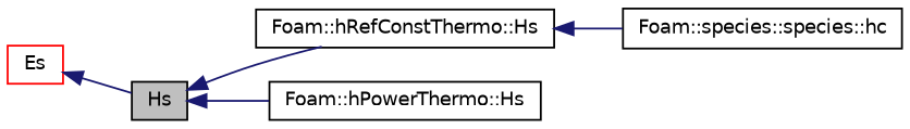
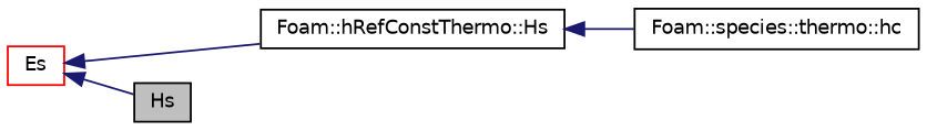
  digraph {
    rankdir=LR
    node [color=black fontname=Helvetica fontsize=10 shape=record]
    edge [color=midnightblue dir=back fontname=Helvetica fontsize=10 labelfontname=Helvetica labelfontsize=10 style=solid]
    n1 [fillcolor=grey75 fontcolor=black height=0.2 label=Hs style=filled width=0.4]
    n2 [height=0.2 label="Foam::hRefConstThermo::Hs" width=0.4]
-   n3 [height=0.2 label="Foam::hPowerThermo::Hs" width=0.4]
    n4 [color=red height=0.2 label=Es width=0.4]
-   n5 [height=0.2 label="Foam::species::species::hc" width=0.4]
-   n1 -> n2
-   n1 -> n3
+   n5 [height=0.2 label="Foam::species::thermo::hc" width=0.4]
+   n4 -> n2
    n2 -> n5
    n4 -> n1
  }
